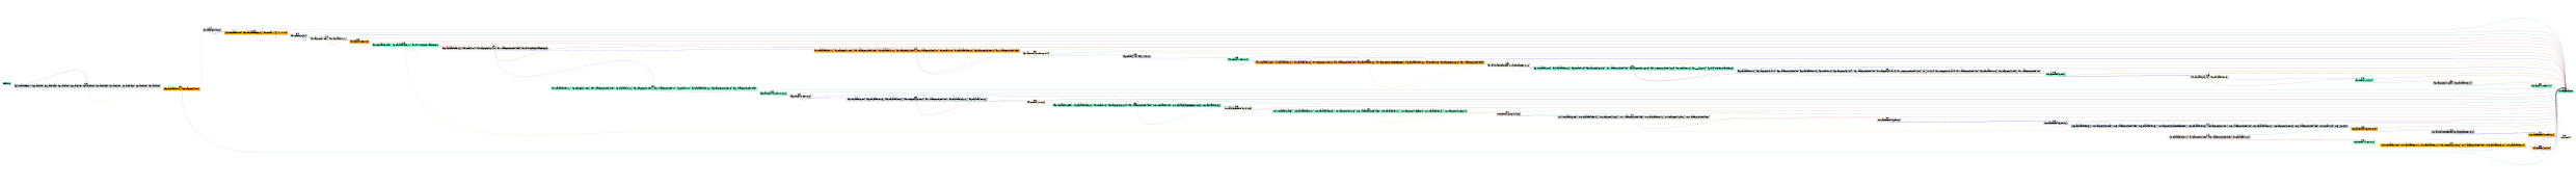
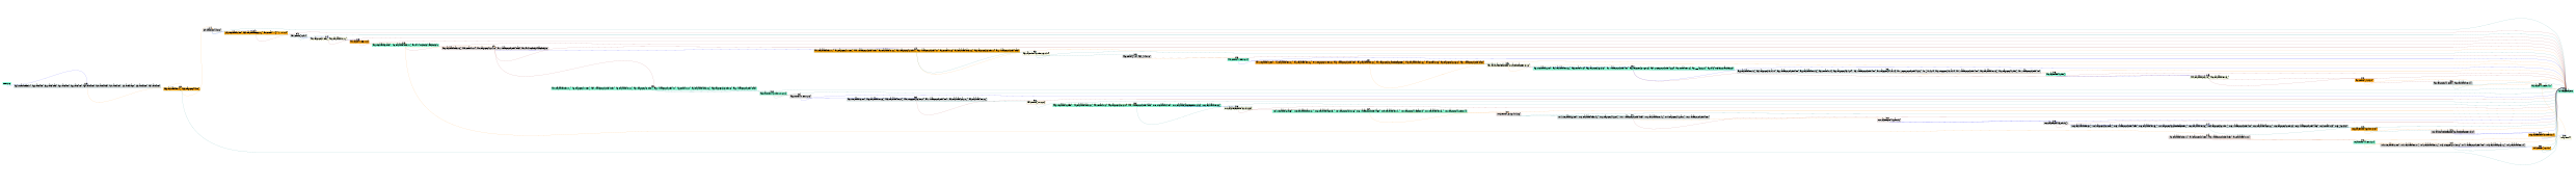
  digraph {
    rankdir=LR
    node [color=gray40 fillcolor=lightgrey shape=record style=filled]
    edge [arrowhead=box color=teal headport=n tailport=s]
-   BB_entry186 [fillcolor=aquamarine shape=none label=BB_entry183]
+   BB_entry186 [fillcolor=aquamarine shape=none]
    n2 [color=teal label="{9884: constant[undefined,v1]|9885: vardecl['line']|9886: vardecl['match']|9887: vardecl['text']|9888: vardecl['rest']|9889: vardecl['text']|9890: vardecl['buffer']|9891: vardecl['rest']|9892: vardecl['range']|9893: vardecl['inner']|9894: vardecl['text']}"]
    n3 [color=teal fillcolor=orange label="{9895: read-variable['this',v4,-]|9896: read-property[v4,'line',-]}"]
    n4 [label="{9897: call-this.line [v4,'line',v2]}"]
    n5 [fillcolor=aquamarine label="{10049: exceptional-return}"]
    n6 [color=teal fillcolor=orange label="{9898: write-variable[v2,'line']*|9899: read-variable['RegExp',v8,-]|9900: constant[\"(\\\\\\\\)?#\\\\[((?:.|\\\\n)*)$\",v9]}"]
    n7 [color=teal label="{9901: construct [-,v8,v9,v7]}"]
    n8 [fillcolor=lightyellow label="{9902: read-property[v7,'exec',-]|9903: read-variable['str',v10,-]}"]
    n9 [color=brown fillcolor=orange label="{9904: call-null [v7,'exec',v10,v5]}"]
    n10 [fillcolor=aquamarine label="{9905: write-variable[v5,'match']*|9906: read-variable['match',v11,-]|9907: if[v11](true-block:3147,false-block:3148)}"]
    n11 [color=brown label="{9908: read-variable['match',v13,-]|9909: constant[1.0,v14]|9910: read-property[v13,v14,v12]|9911: \<variable-non-null-undef\>['match']|9912: if[v12](true-block:3149,false-block:3150)}"]
    n12 [color=brown label="{9913: read-variable['nodes',v14,-]|9914: read-property[v14,'Text',-]|9915: \<variable-non-null-undef\>['nodes']|9916: read-variable['str',v15,-]}"]
    n13 [color=teal fillcolor=orange label="{9917: read-variable['nodes',v17,-]|9918: read-property[v17,'Text',-]|9919: \<variable-non-null-undef\>['nodes']|9920: read-variable['str',v22,-]|9921: read-property[v22,'substr',-]|9922: \<variable-non-null-undef\>['str']|9923: constant[0.0,v23]|9924: read-variable['match',v25,-]|9925: read-property[v25,'index',v24]|9926: \<variable-non-null-undef\>['match']}"]
    n14 [fillcolor=aquamarine label="{9927: read-variable['nodes',v17,-]|9928: read-property[v17,'Text',-]|9929: \<variable-non-null-undef\>['nodes']|9930: read-variable['str',v20,-]|9931: read-property[v20,'substr',-]|9932: \<variable-non-null-undef\>['str']|9933: constant[0.0,v21]|9934: read-variable['match',v23,-]|9935: read-property[v23,'index',v22]|9936: \<variable-non-null-undef\>['match']}"]
    n15 [fillcolor=aquamarine label="{10039: construct [v14,'Text',v15,v12]}"]
    n16 [fillcolor=lightyellow label="{9937: call-str.substr [v22,'substr',v23,v24,v19]}"]
    n17 [color=brown fillcolor=aquamarine label="{9985: call-str.substr [v20,'substr',v21,v22,v18]}"]
-   n18 [fillcolor=orange label="{10040: write-variable[v12,'text']*|10041: read-variable['text',v17,-]|10042: read-variable['line',v16,-]|10043: write-property[v17,'line',v16]|10044: \<variable-non-null-undef\>['text']*|10045: read-variable['Array',v18,-]|10046: read-variable['text',v19,-]}"]
+   n18 [label="{10040: write-variable[v12,'text']*|10041: read-variable['text',v17,-]|10042: read-variable['line',v16,-]|10043: write-property[v17,'line',v16]|10044: \<variable-non-null-undef\>['text']*|10045: read-variable['Array',v18,-]|10046: read-variable['text',v19,-]}"]
    n19 [label="{9938: constant[\"#[\",v20]|9939: +[v19,v20,v18]}"]
    n20 [label="{9986: construct [v17,'Text',v18,v15]}"]
    n21 [fillcolor=orange label="{10047: construct [-,v18,v19,v1]}"]
    n22 [color=teal fillcolor=aquamarine label="{9940: construct [v17,'Text',v18,v15]}"]
    n23 [color=teal label="{9987: write-variable[v15,'text']*|9988: read-variable['text',v25,-]|9989: read-variable['line',v24,-]|9990: write-property[v25,'line',v24]|9991: \<variable-non-null-undef\>['text']*|9992: read-variable['Array',v27,-]|9993: read-variable['text',v28,-]}"]
    n24 [color=brown fillcolor=orange label="{9941: write-variable[v15,'text']*|9942: read-variable['text',v27,-]|9943: read-variable['line',v26,-]|9944: write-property[v27,'line',v26]|9945: \<variable-non-null-undef\>['text']*|9946: read-variable['this',v30,-]|9947: read-property[v30,'parseInlineTagsInText',-]|9948: read-variable['match',v32,-]|9949: constant[2.0,v33]|9950: read-property[v32,v33,v31]|9951: \<variable-non-null-undef\>['match']}"]
    n25 [fillcolor=lightyellow label="{9952: call-this.parseInlineTagsInText [v30,'parseInlineTagsInText',v31,v28]}"]
    n26 [fillcolor=aquamarine label="{9953: write-variable[v28,'rest']*|9954: read-variable['rest',v38,-]|9955: constant[0.0,v39]|9956: read-property[v38,v39,v37]|9957: \<variable-non-null-undef\>['rest']|9958: read-property[v37,'type',v35]|9959: \<property-non-null-undef\>[v38,v39]|9960: constant[\"Text\",v36]|9961: ===[v35,v36,v34]|9962: if[v34](true-block:3157,false-block:3159)}"]
    n27 [color=teal label="{9963: read-variable['text',v42,-]|9964: read-property[v42,'val',v41]|9965: \<variable-non-null-undef\>['text']|9966: read-variable['rest',v45,-]|9967: constant[0.0,v46]|9968: read-property[v45,v46,v44]|9969: \<variable-non-null-undef\>['rest']|9970: read-property[v44,'val',v43]|9971: \<property-non-null-undef\>[v45,v46]|9972: +[v41,v43,v40]|9973: write-property[v42,'val',v40]|9974: \<variable-non-null-undef\>['text']*|9975: read-variable['rest',v48,-]|9976: read-property[v48,'shift',-]|9977: \<variable-non-null-undef\>['rest']}"]
    n28 [color=teal fillcolor=lightyellow label="{9979: read-variable['Array',v42,-]|9980: read-variable['text',v43,-]}"]
    n29 [color=brown fillcolor=aquamarine label="{9978: call-rest.shift [v48,'shift',-]*}"]
-   n30 [color=brown fillcolor=aquamarine label="{9981: construct [-,v42,v43,v41]}"]
+   n30 [color=brown fillcolor=orange label="{9981: construct [-,v42,v43,v41]}"]
    n31 [color=teal label="{9982: read-property[v41,'concat',-]|9983: read-variable['rest',v44,-]}"]
    n32 [color=brown fillcolor=aquamarine label="{9984: call-null [v41,'concat',v44,v1]}"]
    n33 [fillcolor=lightyellow label="{10048: return[v1]}"]
    n34 [color=brown fillcolor=lightyellow label="{9994: construct [-,v27,v28,v26]}"]
    n35 [fillcolor=aquamarine label="{9995: write-variable[v26,'buffer']*|9996: read-variable['match',v30,-]|9997: constant[2.0,v31]|9998: read-property[v30,v31,v29]|9999: \<variable-non-null-undef\>['match']|10000: write-variable[v29,'rest']*|10001: read-variable['parseJSExpression',v34,v33]|10002: read-variable['rest',v35,-]}"]
    n36 [color=teal fillcolor=lightyellow label="{10003: call-parseJSExpression [v33,v34,v35,v32]}"]
    n37 [color=brown fillcolor=aquamarine label="{10004: write-variable[v32,'range']*|10005: read-variable['Parser',v37,-]|10006: read-variable['range',v39,-]|10007: read-property[v39,'src',v38]|10008: \<variable-non-null-undef\>['range']|10009: read-variable['this',v41,-]|10010: read-property[v41,'filename',v40]|10011: read-variable['this',v43,-]|10012: read-property[v43,'options',v42]}"]
    n38 [color=brown label="{10013: construct [-,v37,v38,v40,v42,v36]}"]
    n39 [color=teal label="{10014: write-variable[v36,'inner']*|10015: read-variable['buffer',v45,-]|10016: read-property[v45,'push',-]|10017: \<variable-non-null-undef\>['buffer']|10018: read-variable['inner',v48,-]|10019: read-property[v48,'parse',-]|10020: \<variable-non-null-undef\>['inner']}"]
    n40 [color=brown label="{10021: call-inner.parse [v48,'parse',v46]}"]
    n41 [label="{10022: call-buffer.push [v45,'push',v46,-]*}"]
    n42 [color=teal label="{10023: read-variable['buffer',v50,-]|10024: read-property[v50,'concat',-]|10025: \<variable-non-null-undef\>['buffer']|10026: read-variable['this',v53,-]|10027: read-property[v53,'parseInlineTagsInText',-]|10028: read-variable['rest',v56,-]|10029: read-property[v56,'substr',-]|10030: \<variable-non-null-undef\>['rest']|10031: read-variable['range',v60,-]|10032: read-property[v60,'end',v58]|10033: \<variable-non-null-undef\>['range']|10034: constant[1.0,v59]|10035: +[v58,v59,v57]}"]
    n43 [fillcolor=orange label="{10036: call-rest.substr [v56,'substr',v57,v54]}"]
    n44 [color=brown label="{10037: call-this.parseInlineTagsInText [v53,'parseInlineTagsInText',v54,v51]}"]
    n45 [fillcolor=orange label="{10038: call-buffer.concat [v50,'concat',v51,v1]}"]
    BB_entry186 -> n2 [arrowhead=odot color=blue headlabel="    3139"]
    n2 -> n3 [color=darkorange headlabel="      3140"]
    n3 -> n4 [color=darkorange headlabel="      3141"]
    n3 -> n5 [arrowhead=odot headlabel="      3182"]
    n4 -> n5 [arrowhead=odot]
    n4 -> n6 [arrowhead=odot color=blue headlabel="      3142"]
    n6 -> n5 [color=brown]
    n6 -> n7 [arrowhead=odot color=brown headlabel="      3143"]
    n7 -> n5
    n7 -> n8 [color=blue headlabel="      3144"]
    n8 -> n5 [arrowhead=odot color=brown]
    n8 -> n9 [color=blue headlabel="      3145"]
    n9 -> n5 [color=brown]
    n9 -> n10 [color=darkorange headlabel="      3146"]
    n10 -> n5 [arrowhead=odot color=brown]
    n10 -> n11 [color=darkorange headlabel="      3147"]
    n10 -> n12 [arrowhead=odot color=darkorange headlabel="      3148"]
    n11 -> n5 [color=brown]
    n11 -> n13 [arrowhead=odot color=blue headlabel="      3149"]
    n11 -> n14 [color=brown headlabel="      3150"]
    n12 -> n5 [arrowhead=odot color=darkorange]
    n12 -> n15 [color=brown headlabel="      3178"]
    n13 -> n5 [color=darkorange]
    n13 -> n16 [headlabel="      3151"]
    n14 -> n5
    n14 -> n17 [headlabel="      3163"]
    n15 -> n5 [arrowhead=odot color=darkorange]
    n15 -> n18 [arrowhead=odot color=darkorange headlabel="      3179"]
    n16 -> n5 [arrowhead=odot]
    n16 -> n19 [headlabel="      3152"]
    n17 -> n5 [arrowhead=odot]
    n17 -> n20 [arrowhead=odot color=brown headlabel="      3164"]
    n18 -> n5
    n18 -> n21 [color=blue headlabel="      3180"]
    n19 -> n5 [arrowhead=odot color=brown]
    n19 -> n22 [color=darkorange headlabel="      3153"]
    n20 -> n5 [arrowhead=odot color=blue]
    n20 -> n23 [arrowhead=odot color=blue headlabel="      3165"]
    n21 -> n5 [arrowhead=odot]
    n21 -> n33
    n22 -> n5 [color=blue]
    n22 -> n24 [arrowhead=odot color=blue headlabel="      3154"]
    n23 -> n5 [arrowhead=odot color=brown]
    n23 -> n34 [headlabel="      3166"]
    n24 -> n5 [color=darkorange]
    n24 -> n25 [headlabel="      3155"]
    n25 -> n5 [arrowhead=odot color=darkorange]
    n25 -> n26 [arrowhead=odot color=blue headlabel="      3156"]
    n26 -> n5 [arrowhead=odot color=blue]
    n26 -> n27 [headlabel="      3157"]
    n26 -> n28 [color=brown headlabel="      3159"]
    n27 -> n5 [color=darkorange]
    n27 -> n29 [color=brown headlabel="      3158"]
    n28 -> n5 [color=brown]
    n28 -> n30 [arrowhead=odot color=brown headlabel="      3160"]
    n29 -> n5 [arrowhead=odot color=brown]
    n29 -> n28 [arrowhead=odot color=blue]
    n30 -> n5 [arrowhead=odot color=darkorange]
    n30 -> n31 [color=brown headlabel="      3161"]
    n31 -> n5
    n31 -> n32 [color=darkorange headlabel="      3162"]
    n32 -> n5 [color=darkorange]
    n32 -> n33 [arrowhead=odot color=darkorange headlabel="      3181"]
    n34 -> n5
    n34 -> n35 [arrowhead=odot color=darkorange headlabel="      3167"]
    n35 -> n5
    n35 -> n36 [arrowhead=odot color=blue headlabel="      3168"]
    n36 -> n5 [arrowhead=odot color=brown]
    n36 -> n37 [arrowhead=odot color=brown headlabel="      3169"]
    n37 -> n5 [color=darkorange]
    n37 -> n38 [color=darkorange headlabel="      3170"]
    n38 -> n5
    n38 -> n39 [arrowhead=odot headlabel="      3171"]
    n39 -> n5 [color=brown]
    n39 -> n40 [arrowhead=odot color=darkorange headlabel="      3172"]
    n40 -> n5 [arrowhead=odot color=blue]
    n40 -> n41 [color=blue headlabel="      3173"]
    n41 -> n5 [arrowhead=odot color=brown]
    n41 -> n42 [color=blue headlabel="      3174"]
    n42 -> n5
    n42 -> n43 [headlabel="      3175"]
    n43 -> n5 [arrowhead=odot color=darkorange]
    n43 -> n44 [arrowhead=odot headlabel="      3176"]
    n44 -> n5 [arrowhead=odot color=blue]
    n44 -> n45 [arrowhead=odot color=blue headlabel="      3177"]
    n45 -> n5
    n45 -> n33 [arrowhead=odot color=blue]
  }
